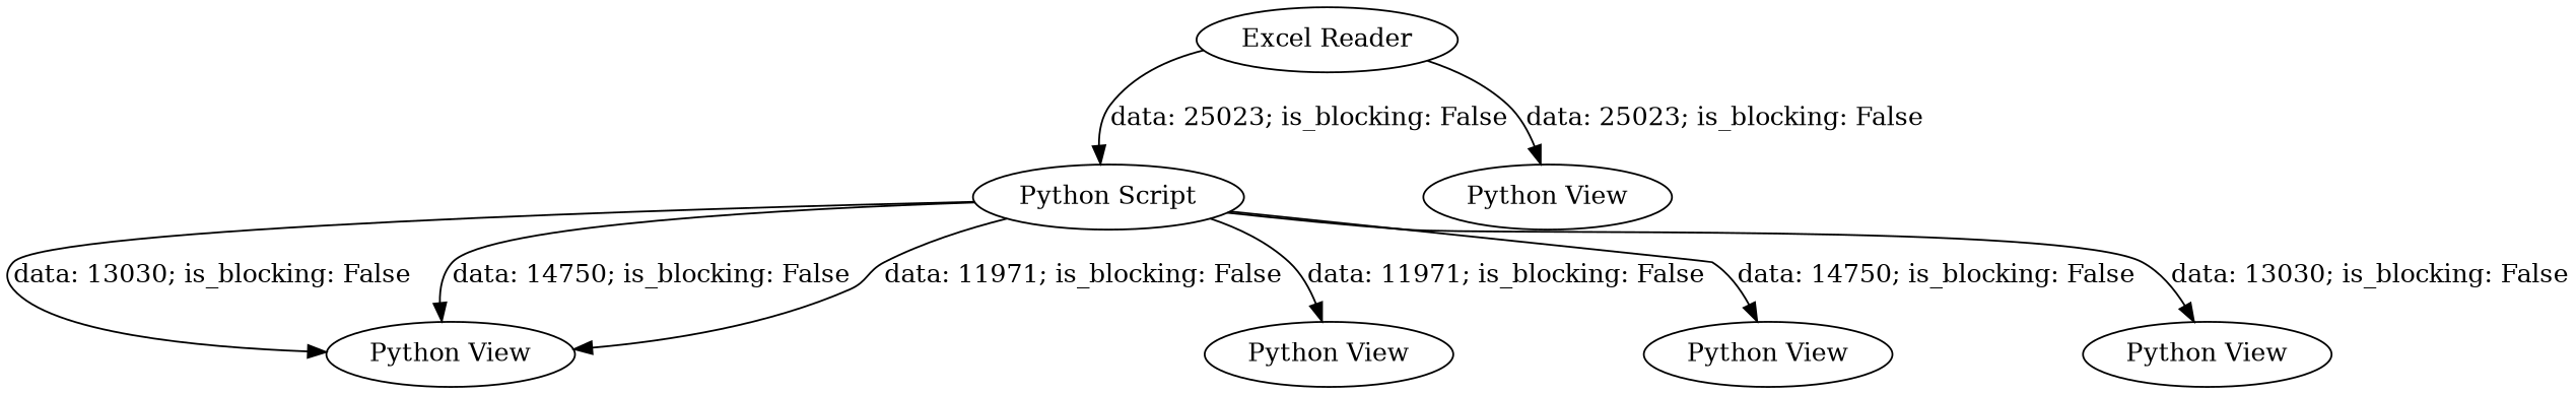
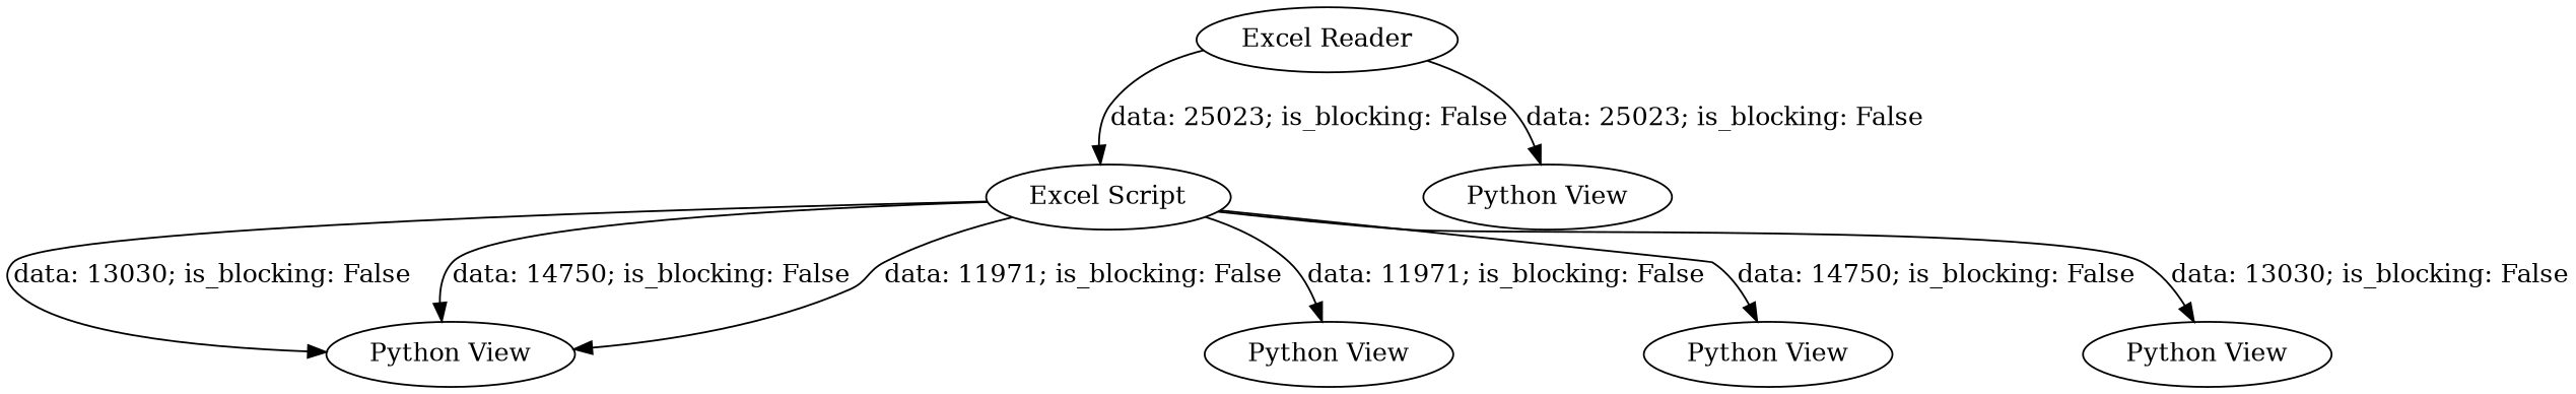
  digraph {
    rankdir=TB
-   n1 [label="Python Script"]
+   n1 [label="Excel Script"]
    n2 [label="Python View"]
    n3 [label="Python View"]
    n4 [label="Python View"]
    n5 [label="Python View"]
    n6 [label="Python View"]
    n7 [label="Excel Reader"]
    n1 -> n2 [label="data: 13030; is_blocking: False"]
    n1 -> n2 [label="data: 14750; is_blocking: False"]
    n1 -> n2 [label="data: 11971; is_blocking: False"]
    n1 -> n3 [label="data: 11971; is_blocking: False"]
    n1 -> n4 [label="data: 14750; is_blocking: False"]
    n1 -> n5 [label="data: 13030; is_blocking: False"]
    n7 -> n1 [label="data: 25023; is_blocking: False"]
    n7 -> n6 [label="data: 25023; is_blocking: False"]
  }
